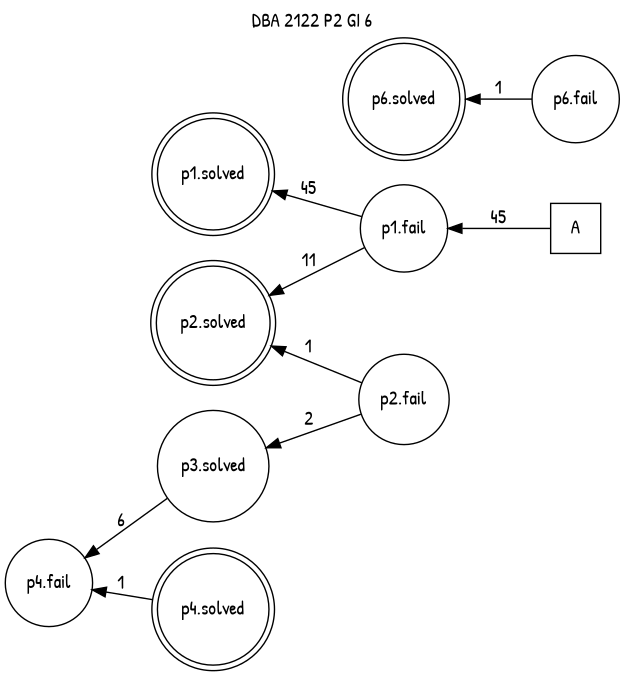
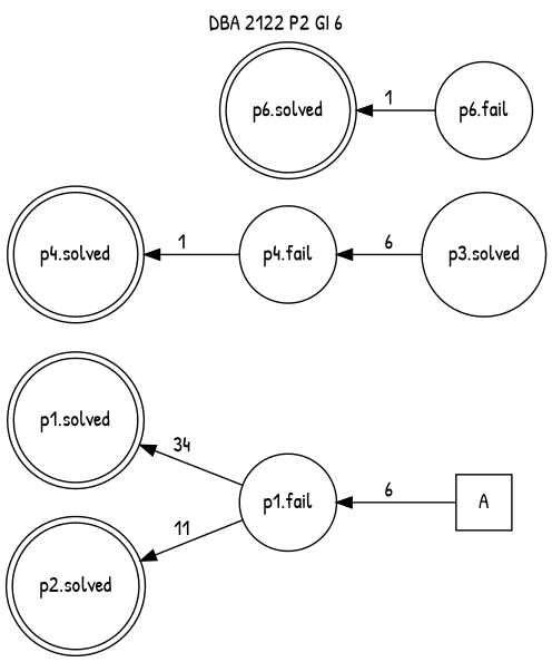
  digraph {
    fontname="Patrick Hand"
    label=" DBA 2122 P2 GI 6 "
    labelloc=tl
    rankdir=RL
    node [fontname="Patrick Hand" shape=circle]
    edge [fontname="Patrick Hand"]
    n1 [label=A shape=square]
    n2 [label="p1.fail"]
    n3 [label="p1.solved" shape=doublecircle]
    n4 [label="p2.solved" shape=doublecircle]
-   n5 [label="p2.fail"]
    n6 [label="p3.solved"]
    n7 [label="p4.fail"]
    n8 [label="p4.solved" shape=doublecircle]
    n9 [label="p6.fail"]
    n10 [label="p6.solved" shape=doublecircle]
-   n1 -> n2 [label=45]
-   n2 -> n3 [label=45]
+   n1 -> n2 [label=6]
+   n2 -> n3 [label=34]
    n2 -> n4 [label=11]
-   n5 -> n4 [label=1]
-   n5 -> n6 [label=2]
    n6 -> n7 [label=6]
-   n8 -> n7 [label=1]
+   n7 -> n8 [label=1]
    n9 -> n10 [label=1]
  }
